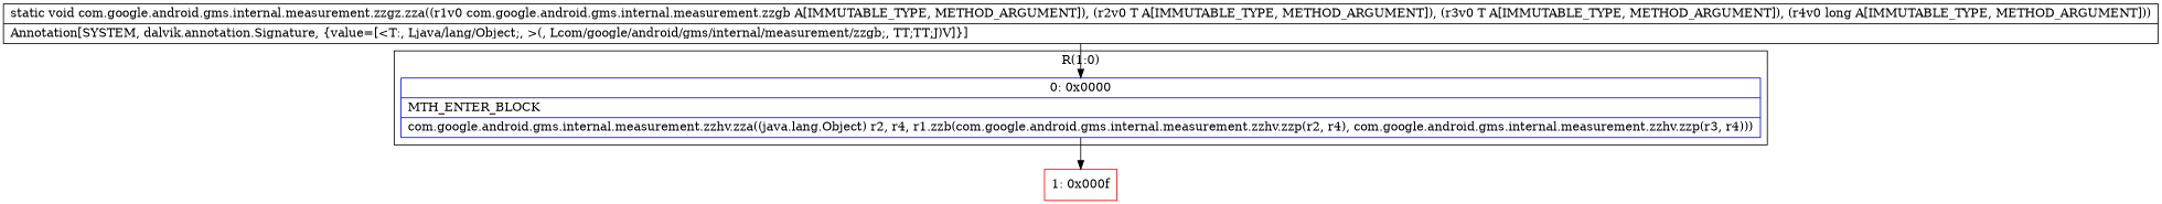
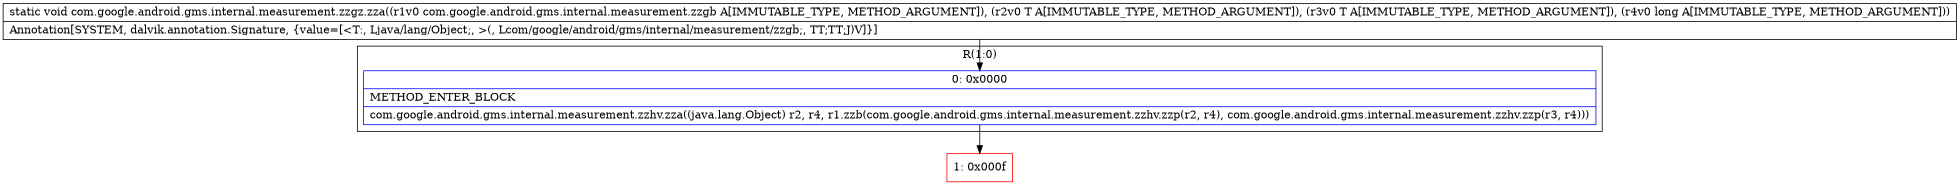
  digraph {
    node [shape=record]
-   n1 [color=blue label="{0\:\ 0x0000|MTH_ENTER_BLOCK\l|com.google.android.gms.internal.measurement.zzhv.zza((java.lang.Object) r2, r4, r1.zzb(com.google.android.gms.internal.measurement.zzhv.zzp(r2, r4), com.google.android.gms.internal.measurement.zzhv.zzp(r3, r4)))\l}"]
+   n1 [color=blue label="{0\:\ 0x0000|METHOD_ENTER_BLOCK\l|com.google.android.gms.internal.measurement.zzhv.zza((java.lang.Object) r2, r4, r1.zzb(com.google.android.gms.internal.measurement.zzhv.zzp(r2, r4), com.google.android.gms.internal.measurement.zzhv.zzp(r3, r4)))\l}"]
    n2 [color=red label="{1\:\ 0x000f}"]
    n3 [label="{static void com.google.android.gms.internal.measurement.zzgz.zza((r1v0 com.google.android.gms.internal.measurement.zzgb A[IMMUTABLE_TYPE, METHOD_ARGUMENT]), (r2v0 T A[IMMUTABLE_TYPE, METHOD_ARGUMENT]), (r3v0 T A[IMMUTABLE_TYPE, METHOD_ARGUMENT]), (r4v0 long A[IMMUTABLE_TYPE, METHOD_ARGUMENT]))  | Annotation[SYSTEM, dalvik.annotation.Signature, \{value=[\<T:, Ljava\/lang\/Object;, \>(, Lcom\/google\/android\/gms\/internal\/measurement\/zzgb;, TT;TT;J)V]\}]\l}"]
    subgraph cluster_1 {
      label="R(1:0)"
      n1
    }
    n1 -> n2
    n3 -> n1
  }
